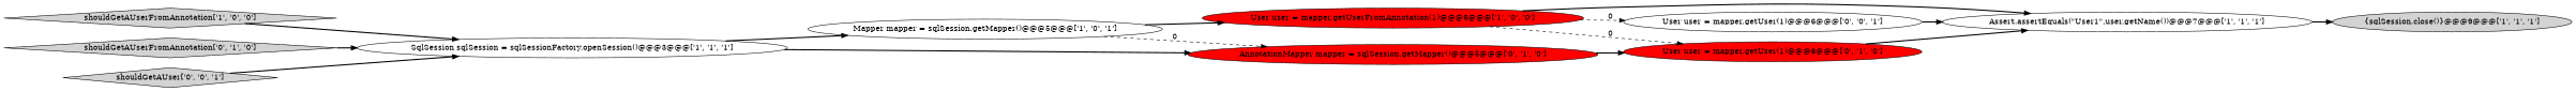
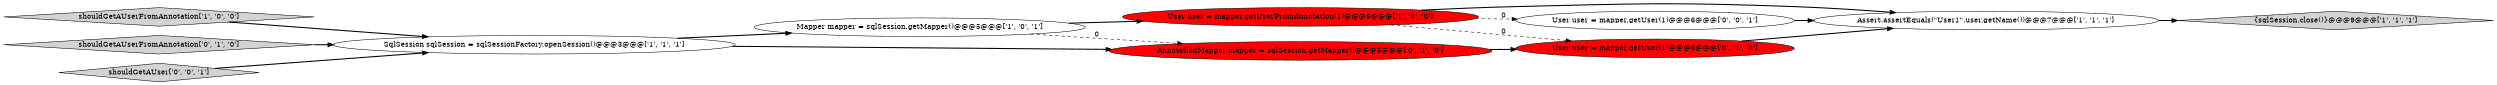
  digraph {
    rankdir=LR
    node [fillcolor=lightgray shape=ellipse style=filled]
    edge [style=bold]
    n1 [label="shouldGetAUserFromAnnotation['1', '0', '0']" shape=diamond]
    n2 [fillcolor=white label="SqlSession sqlSession = sqlSessionFactory.openSession()@@@3@@@['1', '1', '1']"]
    n3 [fillcolor=white label="Mapper mapper = sqlSession.getMapper()@@@5@@@['1', '0', '1']"]
    n4 [fillcolor=red label="AnnotationMapper mapper = sqlSession.getMapper()@@@5@@@['0', '1', '0']"]
    n5 [fillcolor=red label="User user = mapper.getUserFromAnnotation(1)@@@6@@@['1', '0', '0']"]
    n6 [fillcolor=white label="User user = mapper.getUser(1)@@@6@@@['0', '0', '1']"]
    n7 [fillcolor=white label="Assert.assertEquals(\"User1\",user.getName())@@@7@@@['1', '1', '1']"]
    n8 [fillcolor=red label="User user = mapper.getUser(1)@@@6@@@['0', '1', '0']"]
    n9 [label="shouldGetAUserFromAnnotation['0', '1', '0']" shape=diamond]
-   n10 [label="{sqlSession.close()}@@@9@@@['1', '1', '1']"]
+   n10 [label="{sqlSession.close()}@@@9@@@['1', '1', '1']" shape=diamond]
    n11 [label="shouldGetAUser['0', '0', '1']" shape=diamond]
    n1 -> n2
    n2 -> n3
    n2 -> n4
    n3 -> n4 [label=0 style=dashed]
    n3 -> n5
    n4 -> n8
    n5 -> n6 [label=0 style=dashed]
    n5 -> n7
    n5 -> n8 [label=0 style=dashed]
    n6 -> n7
    n7 -> n10
    n8 -> n7
    n9 -> n2
    n11 -> n2
  }
